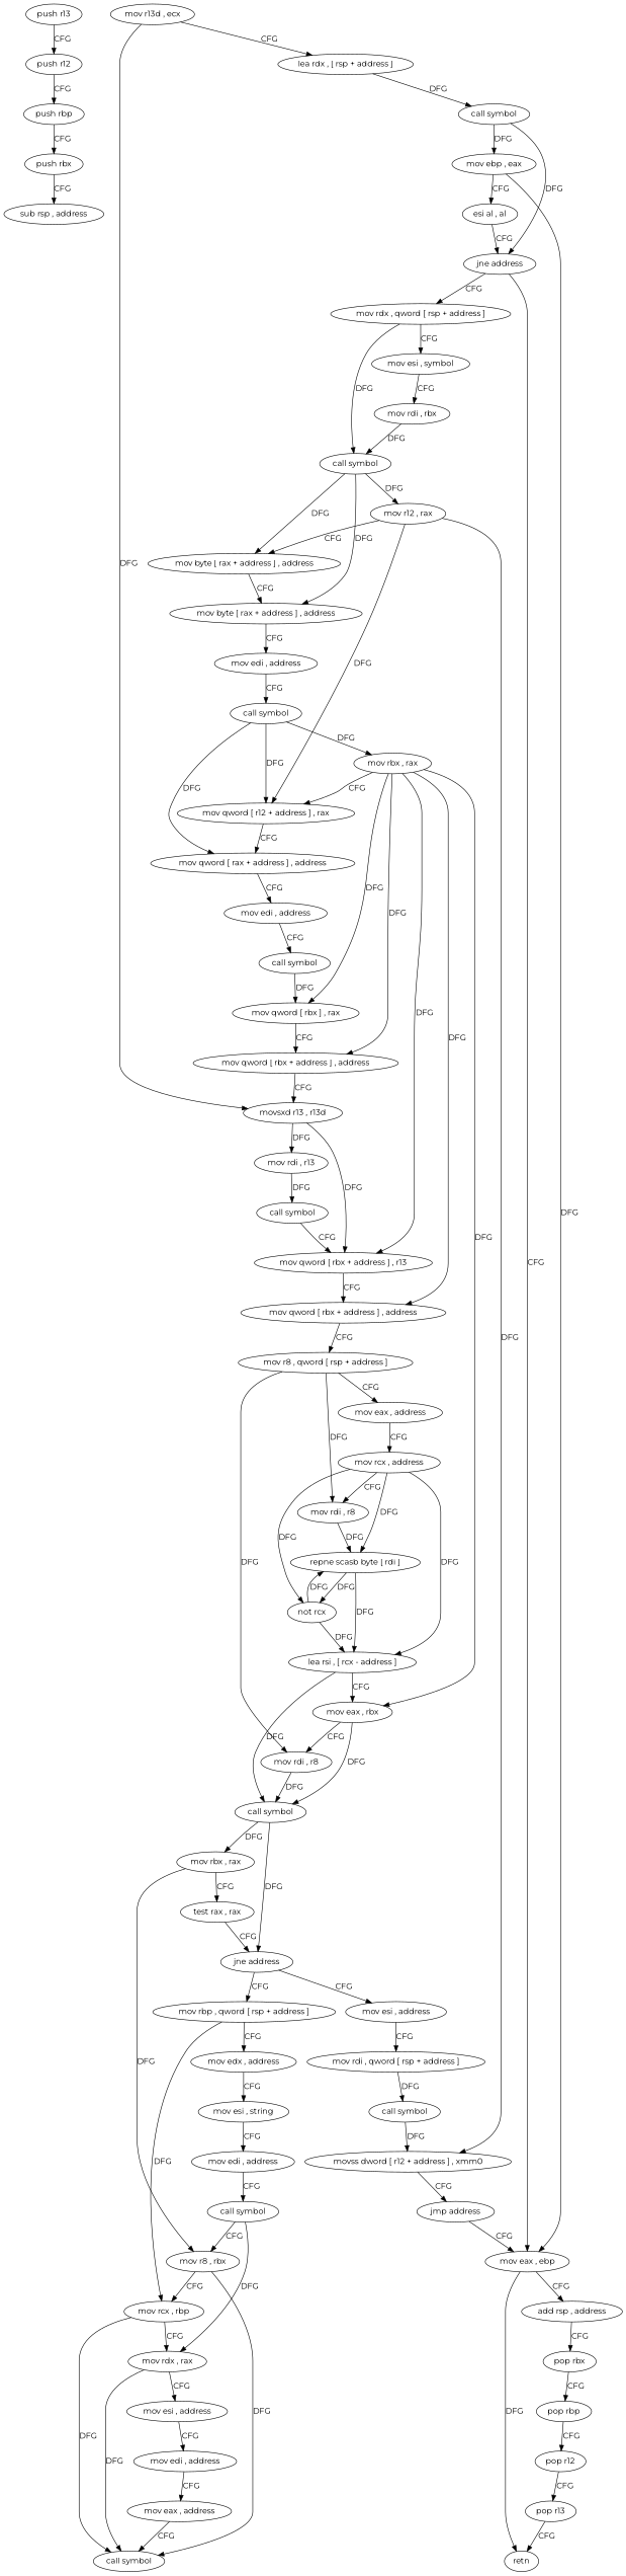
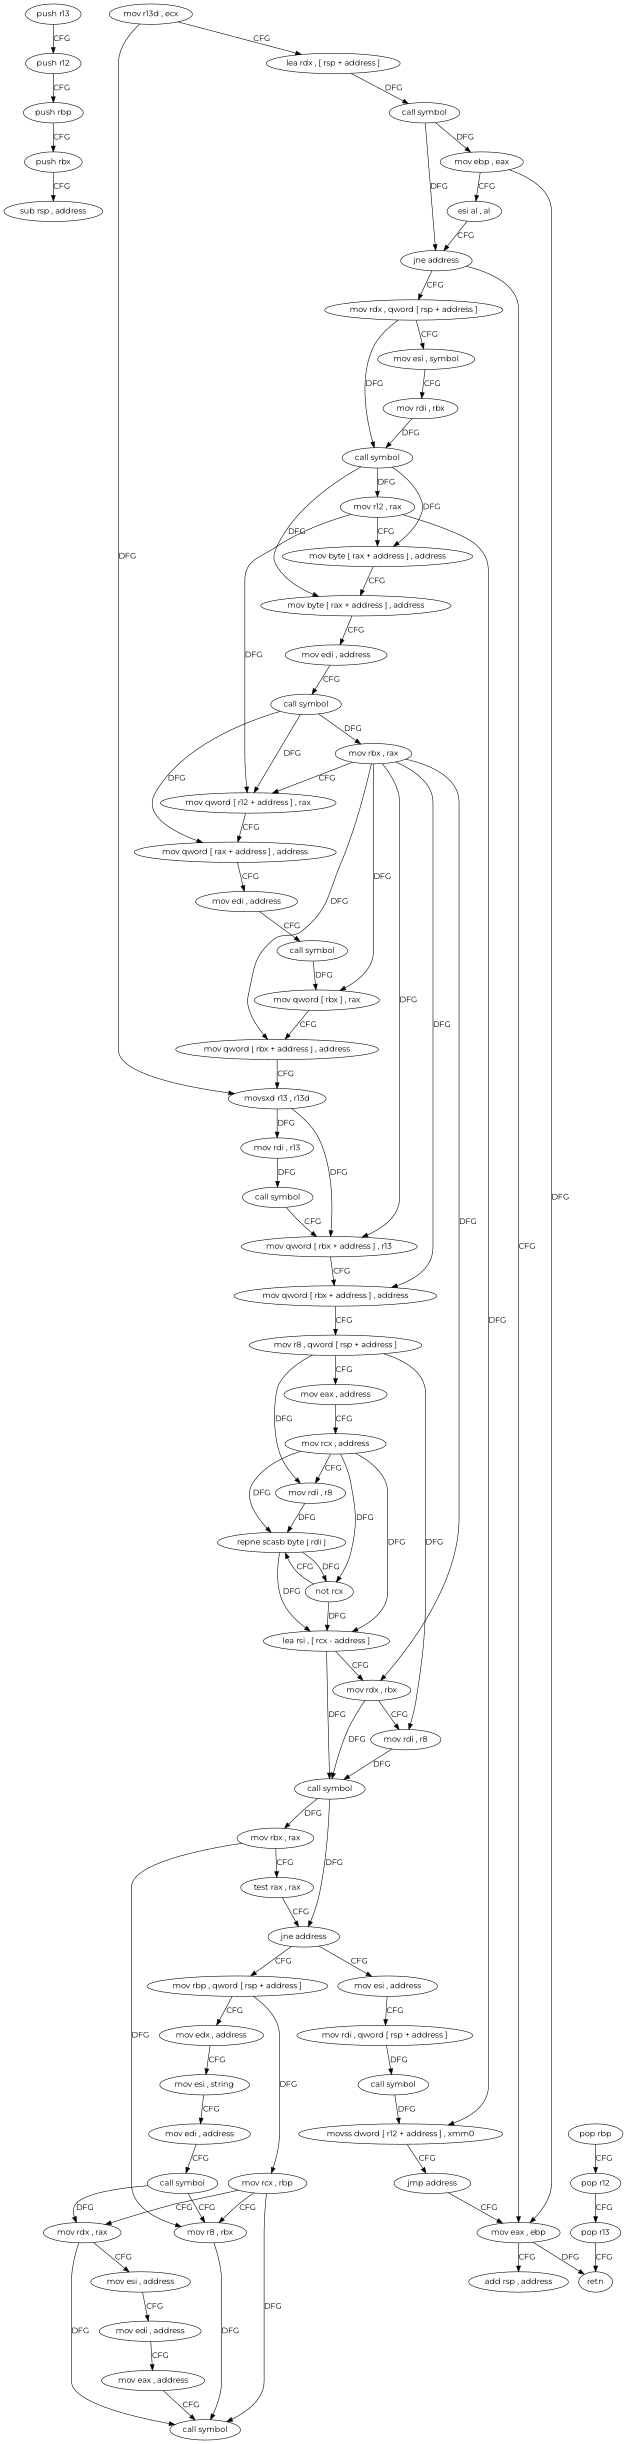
  digraph {
    fontname=Montserrat
    node [fontname=Montserrat]
    edge [fontname=Montserrat]
    n1 [label="push r13"]
    n2 [label="push r12"]
    n3 [label="push rbp"]
    n4 [label="push rbx"]
    n5 [label="sub rsp , address"]
    n6 [label="mov r13d , ecx"]
    n7 [label="lea rdx , [ rsp + address ]"]
    n8 [label="movsxd r13 , r13d"]
    n9 [label="mov rdi , rbx"]
    n10 [label="call symbol"]
    n11 [label="call symbol"]
    n12 [label="mov qword [ rbx + address ] , r13"]
    n13 [label="mov rdi , r13"]
    n14 [label="mov ebp , eax"]
    n15 [label="jne address"]
    n16 [label="esi al , al"]
    n17 [label="mov eax , ebp"]
    n18 [label="mov rdx , qword [ rsp + address ]"]
    n19 [label="add rsp , address"]
    n20 [label=retn]
    n21 [label="mov esi , symbol"]
    n22 [label="mov r12 , rax"]
    n23 [label="mov byte [ rax + address ] , address"]
    n24 [label="mov byte [ rax + address ] , address"]
-   n25 [label="pop rbx"]
    n26 [label="mov qword [ r12 + address ] , rax"]
    n27 [label="movss dword [ r12 + address ] , xmm0"]
    n28 [label="mov edi , address"]
    n29 [label="mov qword [ rax + address ] , address"]
    n30 [label="jmp address"]
    n31 [label="call symbol"]
    n32 [label="mov rbx , rax"]
    n33 [label="mov qword [ rbx ] , rax"]
    n34 [label="mov qword [ rbx + address ] , address"]
    n35 [label="mov qword [ rbx + address ] , address"]
-   n36 [label="mov eax , rbx"]
+   n36 [label="mov rdx , rbx"]
    n37 [label="mov edi , address"]
    n38 [label="mov r8 , qword [ rsp + address ]"]
    n39 [label="mov rdi , r8"]
    n40 [label="call symbol"]
    n41 [label="call symbol"]
    n42 [label="call symbol"]
    n43 [label="mov eax , address"]
    n44 [label="mov rdi , r8"]
    n45 [label="mov rcx , address"]
    n46 [label="repne scasb byte [ rdi ]"]
    n47 [label="not rcx"]
    n48 [label="lea rsi , [ rcx - address ]"]
    n49 [label="mov rbx , rax"]
    n50 [label="jne address"]
    n51 [label="test rax , rax"]
    n52 [label="mov r8 , rbx"]
    n53 [label="mov rbp , qword [ rsp + address ]"]
    n54 [label="mov esi , address"]
    n55 [label="mov rcx , rbp"]
    n56 [label="call symbol"]
    n57 [label="mov edx , address"]
    n58 [label="mov rdi , qword [ rsp + address ]"]
    n59 [label="mov esi , string"]
    n60 [label="mov rdx , rax"]
    n61 [label="call symbol"]
    n62 [label="pop rbp"]
    n63 [label="pop r12"]
    n64 [label="pop r13"]
    n65 [label="mov edi , address"]
    n66 [label="call symbol"]
    n67 [label="mov esi , address"]
    n68 [label="mov edi , address"]
    n69 [label="mov eax , address"]
    n1 -> n2 [label=CFG]
    n2 -> n3 [label=CFG]
    n3 -> n4 [label=CFG]
    n4 -> n5 [label=CFG]
    n6 -> n7 [label=CFG]
    n6 -> n8 [label=DFG]
    n7 -> n11 [label=DFG]
    n8 -> n12 [label=DFG]
    n8 -> n13 [label=DFG]
    n9 -> n10 [label=DFG]
    n10 -> n22 [label=DFG]
    n10 -> n23 [label=DFG]
    n10 -> n24 [label=DFG]
    n11 -> n14 [label=DFG]
    n11 -> n15 [label=DFG]
    n12 -> n35 [label=CFG]
    n13 -> n42 [label=DFG]
    n14 -> n16 [label=CFG]
    n14 -> n17 [label=DFG]
    n15 -> n17 [label=CFG]
    n15 -> n18 [label=CFG]
    n16 -> n15 [label=CFG]
    n17 -> n19 [label=CFG]
    n17 -> n20 [label=DFG]
    n18 -> n10 [label=DFG]
    n18 -> n21 [label=CFG]
-   n19 -> n25 [label=CFG]
    n21 -> n9 [label=CFG]
    n22 -> n23 [label=CFG]
    n22 -> n26 [label=DFG]
    n22 -> n27 [label=DFG]
    n23 -> n24 [label=CFG]
    n24 -> n28 [label=CFG]
-   n25 -> n62 [label=CFG]
    n26 -> n29 [label=CFG]
    n27 -> n30 [label=CFG]
    n28 -> n31 [label=CFG]
    n29 -> n37 [label=CFG]
    n30 -> n17 [label=CFG]
    n31 -> n26 [label=DFG]
    n31 -> n29 [label=DFG]
    n31 -> n32 [label=DFG]
    n32 -> n12 [label=DFG]
    n32 -> n26 [label=CFG]
    n32 -> n33 [label=DFG]
    n32 -> n34 [label=DFG]
    n32 -> n35 [label=DFG]
    n32 -> n36 [label=DFG]
    n33 -> n34 [label=CFG]
    n34 -> n8 [label=CFG]
    n35 -> n38 [label=CFG]
    n36 -> n39 [label=CFG]
    n36 -> n40 [label=DFG]
    n37 -> n41 [label=CFG]
    n38 -> n39 [label=DFG]
    n38 -> n43 [label=CFG]
    n38 -> n44 [label=DFG]
    n39 -> n40 [label=DFG]
    n40 -> n49 [label=DFG]
    n40 -> n50 [label=DFG]
    n41 -> n33 [label=DFG]
    n42 -> n12 [label=CFG]
    n43 -> n45 [label=CFG]
    n44 -> n46 [label=DFG]
    n45 -> n44 [label=CFG]
    n45 -> n46 [label=DFG]
    n45 -> n47 [label=DFG]
    n45 -> n48 [label=DFG]
    n46 -> n47 [label=DFG]
    n46 -> n48 [label=DFG]
-   n47 -> n46 [label=DFG]
+   n47 -> n46 [label=CFG]
    n47 -> n48 [label=DFG]
    n48 -> n36 [label=CFG]
    n48 -> n40 [label=DFG]
    n49 -> n51 [label=CFG]
    n49 -> n52 [label=DFG]
    n50 -> n53 [label=CFG]
    n50 -> n54 [label=CFG]
    n51 -> n50 [label=CFG]
-   n52 -> n55 [label=CFG]
+   n55 -> n52 [label=CFG]
    n52 -> n56 [label=DFG]
    n53 -> n55 [label=DFG]
    n53 -> n57 [label=CFG]
    n54 -> n58 [label=CFG]
    n55 -> n56 [label=DFG]
    n55 -> n60 [label=CFG]
    n57 -> n59 [label=CFG]
    n58 -> n61 [label=DFG]
    n59 -> n65 [label=CFG]
    n60 -> n56 [label=DFG]
    n60 -> n67 [label=CFG]
    n61 -> n27 [label=DFG]
    n62 -> n63 [label=CFG]
    n63 -> n64 [label=CFG]
    n64 -> n20 [label=CFG]
    n65 -> n66 [label=CFG]
    n66 -> n52 [label=CFG]
    n66 -> n60 [label=DFG]
    n67 -> n68 [label=CFG]
    n68 -> n69 [label=CFG]
    n69 -> n56 [label=CFG]
  }
